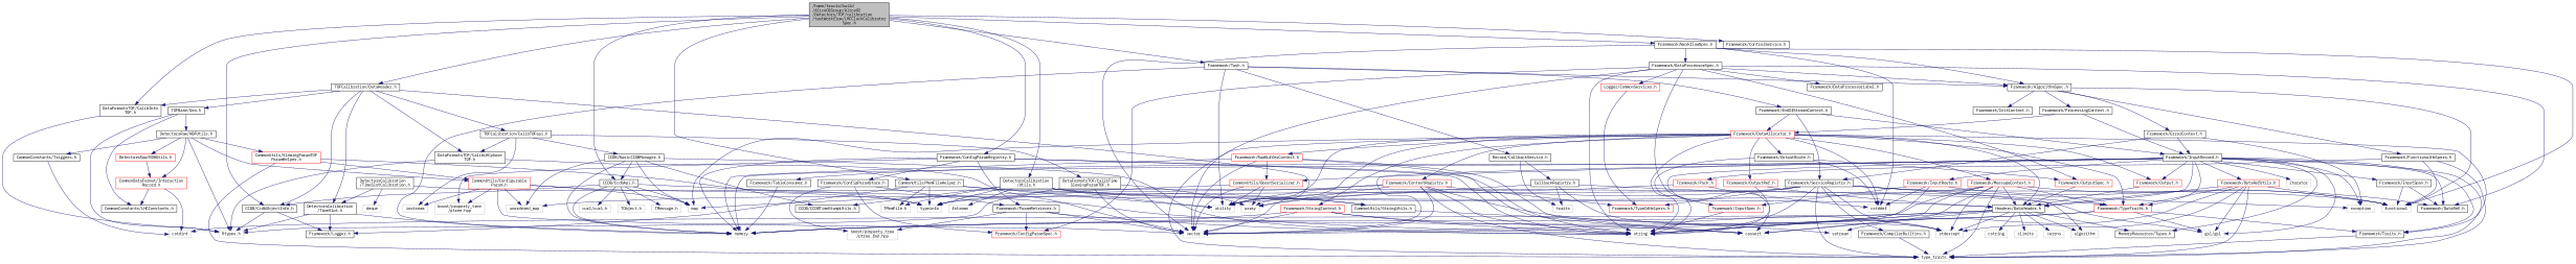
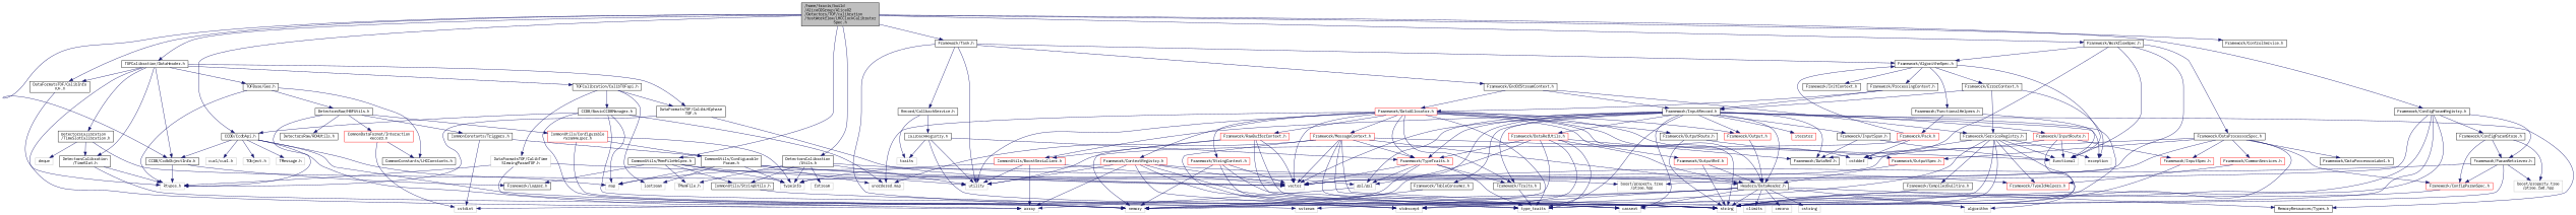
  digraph {
    fontname="IBM Plex Mono"
    node [color=black fontname="IBM Plex Mono" fontsize=10 shape=record]
    edge [color=midnightblue fontname="IBM Plex Mono" fontsize=10 labelfontname=Helvetica labelfontsize=10 style=solid]
    n1 [fillcolor=grey75 fontcolor=black height=0.2 label="/home/travis/build\l/AliceO2Group/AliceO2\l/Detectors/TOF/calibration\l/testWorkflow/LHCClockCalibrator\lSpec.h" style=filled width=0.4]
    n2 [height=0.2 label="TOFCalibration/DataHeader.h" width=0.4]
    n3 [height=0.2 label="DataFormatsTOF/CalibInfo\lTOF.h" width=0.4]
    n4 [height=0.2 label="CCDB/CcdbApi.h" width=0.4]
    n5 [height=0.2 label="CCDB/CcdbObjectInfo.h" width=0.4]
    n6 [height=0.2 label="DetectorsCalibration\l/Utils.h" width=0.4]
    n7 [height=0.2 label="CommonUtils/MemFileHelper.h" width=0.4]
    n8 [height=0.2 label="Framework/Task.h" width=0.4]
    n9 [height=0.2 label="Framework/ConfigParamRegistry.h" width=0.4]
    n10 [height=0.2 label="Framework/ControlService.h" width=0.4]
    n11 [height=0.2 label="Framework/WorkflowSpec.h" width=0.4]
    n12 [height=0.2 label="DetectorsCalibration\l/TimeSlotCalibration.h" width=0.4]
    n13 [height=0.2 label="DetectorsCalibration\l/TimeSlot.h" width=0.4]
    n14 [height=0.2 label="TOFCalibration/CalibTOFapi.h" width=0.4]
    n15 [height=0.2 label="DataFormatsTOF/CalibLHCphase\lTOF.h" width=0.4]
    n16 [color=grey75 height=0.2 label=array width=0.4]
    n17 [height=0.2 label="TOFBase/Geo.h" width=0.4]
    n18 [color=grey75 height=0.2 label="Rtypes.h" width=0.4]
    n19 [color=grey75 height=0.2 label=memory width=0.4]
    n20 [color=grey75 height=0.2 label=string width=0.4]
    n21 [color=grey75 height=0.2 label=map width=0.4]
    n22 [color=grey75 height=0.2 label="curl/curl.h" width=0.4]
    n23 [color=grey75 height=0.2 label="TObject.h" width=0.4]
    n24 [color=grey75 height=0.2 label="TMessage.h" width=0.4]
    n25 [height=0.2 label="Framework/Logger.h" width=0.4]
-   n26 [height=0.2 label="CCDB/CCDBTimeStampUtils.h" width=0.4]
    n27 [color=grey75 height=0.2 label=typeinfo width=0.4]
    n28 [color=grey75 height=0.2 label=utility width=0.4]
    n29 [color=grey75 height=0.2 label=fstream width=0.4]
    n30 [color=grey75 height=0.2 label="TMemFile.h" width=0.4]
    n31 [height=0.2 label="Headers/DataHeader.h" width=0.4]
    n32 [height=0.2 label="CommonUtils/StringUtils.h" width=0.4]
    n33 [height=0.2 label="Framework/AlgorithmSpec.h" width=0.4]
    n34 [height=0.2 label="Record/CallbackService.h" width=0.4]
    n35 [height=0.2 label="Framework/EndOfStreamContext.h" width=0.4]
    n36 [color=grey75 height=0.2 label="boost/property_tree\l/ptree.hpp" width=0.4]
    n37 [color=grey75 height=0.2 label=cassert width=0.4]
    n38 [height=0.2 label="Framework/ParamRetriever.h" width=0.4]
    n39 [height=0.2 label="Framework/ConfigParamStore.h" width=0.4]
    n40 [color=grey75 height=0.2 label=vector width=0.4]
    n41 [color=grey75 height=0.2 label=functional width=0.4]
    n42 [color=grey75 height=0.2 label=cstddef width=0.4]
    n43 [height=0.2 label="Framework/DataProcessorSpec.h" width=0.4]
    n44 [color=grey75 height=0.2 label=deque width=0.4]
    n45 [color=grey75 height=0.2 label="gsl/gsl" width=0.4]
    n46 [color=grey75 height=0.2 label=iostream width=0.4]
    n47 [height=0.2 label="CCDB/BasicCCDBManager.h" width=0.4]
-   n48 [height=0.2 label="DataFormatsTOF/CalibTime\lSlewingParamTOF.h" width=0.4]
+   n48 [color=grey75 height=0.2 label="DataFormatsTOF/CalibTime\lSlewingParamTOF.h" width=0.4]
    n49 [height=0.2 label="CommonConstants/LHCConstants.h" width=0.4]
    n50 [height=0.2 label="DetectorsRaw/HBFUtils.h" width=0.4]
    n51 [color=grey75 height=0.2 label=unordered_map width=0.4]
-   n52 [color=red height=0.2 label="DetectorsRaw/RDHUtils.h" width=0.4]
+   n52 [height=0.2 label="DetectorsRaw/RDHUtils.h" width=0.4]
    n53 [color=red height=0.2 label="CommonDataFormat/Interaction\lRecord.h" width=0.4]
-   n54 [color=red height=0.2 label="CommonUtils/Configurable\lParam.h" width=0.4]
-   n55 [color=red height=0.2 label="CommonUtils/SlewingParamTOF\lParamHelper.h" width=0.4]
+   n54 [height=0.2 label="CommonUtils/Configurable\lParam.h" width=0.4]
+   n55 [color=red height=0.2 label="CommonUtils/Configurable\lParamHelper.h" width=0.4]
    n56 [height=0.2 label="CommonConstants/Triggers.h" width=0.4]
    n57 [color=grey75 height=0.2 label=cstdint width=0.4]
    n58 [color=grey75 height=0.2 label=type_traits width=0.4]
    n59 [color=grey75 height=0.2 label=cstring width=0.4]
    n60 [color=grey75 height=0.2 label=algorithm width=0.4]
    n61 [color=grey75 height=0.2 label=stdexcept width=0.4]
    n62 [color=grey75 height=0.2 label=climits width=0.4]
    n63 [height=0.2 label="MemoryResources/Types.h" width=0.4]
    n64 [color=grey75 height=0.2 label=cerrno width=0.4]
    n65 [color=grey75 height=0.2 label=sstream width=0.4]
    n66 [height=0.2 label="Framework/ProcessingContext.h" width=0.4]
    n67 [height=0.2 label="Framework/ErrorContext.h" width=0.4]
    n68 [height=0.2 label="Framework/InitContext.h" width=0.4]
    n69 [height=0.2 label="Framework/FunctionalHelpers.h" width=0.4]
    n70 [height=0.2 label="CallbackRegistry.h" width=0.4]
    n71 [color=grey75 height=0.2 label=traits width=0.4]
    n72 [height=0.2 label="Framework/InputRecord.h" width=0.4]
    n73 [color=red height=0.2 label="Framework/DataAllocator.h" width=0.4]
    n74 [height=0.2 label="Framework/ServiceRegistry.h" width=0.4]
    n75 [color=grey75 height=0.2 label=exception width=0.4]
    n76 [color=red height=0.2 label="Framework/Pack.h" width=0.4]
    n77 [height=0.2 label="Framework/DataRef.h" width=0.4]
    n78 [color=red height=0.2 label="Framework/DataRefUtils.h" width=0.4]
    n79 [color=red height=0.2 label="Framework/TypeTraits.h" width=0.4]
    n80 [height=0.2 label="Framework/Traits.h" width=0.4]
    n81 [color=red height=0.2 label="Framework/InputRoute.h" width=0.4]
    n82 [height=0.2 label="Framework/InputSpan.h" width=0.4]
    n83 [height=0.2 label="Framework/TableConsumer.h" width=0.4]
    n84 [color=red height=0.2 label="CommonUtils/BoostSerializer.h" width=0.4]
-   n85 [color=grey75 height=0.2 label=iterator width=0.4]
+   n85 [color=red height=0.2 label=iterator width=0.4]
    n86 [color=red height=0.2 label="Framework/Output.h" width=0.4]
    n87 [color=red height=0.2 label="Framework/ContextRegistry.h" width=0.4]
    n88 [color=red height=0.2 label="Framework/MessageContext.h" width=0.4]
    n89 [color=red height=0.2 label="Framework/StringContext.h" width=0.4]
    n90 [color=red height=0.2 label="Framework/RawBufferContext.h" width=0.4]
    n91 [color=red height=0.2 label="Framework/OutputRef.h" width=0.4]
    n92 [height=0.2 label="Framework/OutputRoute.h" width=0.4]
    n93 [color=red height=0.2 label="Framework/InputSpec.h" width=0.4]
    n94 [color=red height=0.2 label="Framework/TypeIdHelpers.h" width=0.4]
    n95 [color=red height=0.2 label="Framework/OutputSpec.h" width=0.4]
    n96 [height=0.2 label="Framework/CompilerBuiltins.h" width=0.4]
    n97 [color=red height=0.2 label="Framework/ConfigParamSpec.h" width=0.4]
    n98 [color=grey75 height=0.2 label="boost/property_tree\l/ptree_fwd.hpp" width=0.4]
    n99 [height=0.2 label="Framework/DataProcessorLabel.h" width=0.4]
-   n100 [color=red height=0.2 label="Logger/CommonServices.h" width=0.4]
+   n100 [color=red height=0.2 label="Framework/CommonServices.h" width=0.4]
    n1 -> n2
    n1 -> n3
    n1 -> n4
    n1 -> n5
    n1 -> n6
    n1 -> n7
    n1 -> n8
    n1 -> n9
    n1 -> n10
    n1 -> n11
    n2 -> n3
    n2 -> n5
+   n2 -> n12
    n2 -> n13
    n2 -> n14
    n2 -> n15
    n2 -> n16
    n2 -> n17
    n3 -> n18
    n4 -> n5
    n4 -> n19
    n4 -> n20
    n4 -> n21
    n4 -> n22
    n4 -> n23
    n4 -> n24
    n5 -> n18
    n5 -> n25
-   n6 -> n26
    n6 -> n27
    n6 -> n28
    n6 -> n29
    n6 -> n30
    n6 -> n31
    n6 -> n32
    n7 -> n25
    n7 -> n27
    n7 -> n28
    n7 -> n30
    n7 -> n32
    n8 -> n19
    n8 -> n28
    n8 -> n33
    n8 -> n34
    n8 -> n35
    n9 -> n19
    n9 -> n20
    n9 -> n36
    n9 -> n37
    n9 -> n38
    n9 -> n39
    n11 -> n33
    n11 -> n40
    n11 -> n41
    n11 -> n42
    n11 -> n43
    n12 -> n13
    n12 -> n44
    n12 -> n45
    n13 -> n18
    n13 -> n19
-   n13 -> n25
    n14 -> n15
    n14 -> n46
    n14 -> n47
    n14 -> n48
    n15 -> n18
    n15 -> n40
    n17 -> n18
    n17 -> n49
    n17 -> n50
    n31 -> n19
    n31 -> n20
    n31 -> n37
    n31 -> n57
    n31 -> n59
    n31 -> n60
    n31 -> n61
    n31 -> n62
    n31 -> n63
    n31 -> n64
    n32 -> n65
    n33 -> n41
    n33 -> n66
    n33 -> n67
    n33 -> n68
    n33 -> n69
    n34 -> n70
    n34 -> n71
    n35 -> n72
    n35 -> n73
    n35 -> n74
    n38 -> n20
    n38 -> n40
    n38 -> n97
    n38 -> n98
    n39 -> n38
    n39 -> n97
    n39 -> n98
    n43 -> n20
-   n43 -> n33
+   n76 -> n33
    n43 -> n40
    n43 -> n77
    n43 -> n93
    n43 -> n95
    n43 -> n97
    n43 -> n99
    n43 -> n100
    n47 -> n4
    n47 -> n19
    n47 -> n20
    n47 -> n21
-   n47 -> n26
    n47 -> n51
    n48 -> n16
    n48 -> n18
    n48 -> n40
    n50 -> n18
    n50 -> n52
    n50 -> n53
-   n50 -> n54
+   n56 -> n54
    n50 -> n55
    n50 -> n56
-   n52 -> n53
    n53 -> n49
    n53 -> n57
    n54 -> n21
    n54 -> n27
    n54 -> n36
    n54 -> n40
    n54 -> n46
    n54 -> n51
    n55 -> n27
    n55 -> n54
    n55 -> n58
    n56 -> n57
    n66 -> n72
    n66 -> n73
    n67 -> n72
    n67 -> n74
    n67 -> n75
    n69 -> n41
    n69 -> n76
    n70 -> n28
    n70 -> n61
    n70 -> n71
    n70 -> n79
    n72 -> n19
+   n72 -> n20
    n72 -> n31
    n72 -> n37
    n72 -> n40
    n72 -> n45
    n72 -> n58
    n72 -> n63
    n72 -> n75
    n72 -> n77
    n72 -> n78
    n72 -> n79
    n72 -> n80
    n72 -> n81
    n72 -> n82
    n72 -> n83
    n72 -> n84
    n72 -> n85
    n72 -> n86
    n73 -> n20
-   n73 -> n21
+   n73 -> n51
    n73 -> n28
    n73 -> n31
    n73 -> n40
    n73 -> n42
    n73 -> n58
    n73 -> n79
    n73 -> n80
    n73 -> n86
    n73 -> n87
    n73 -> n88
    n73 -> n89
    n73 -> n90
    n73 -> n91
    n73 -> n92
-   n74 -> n16
+   n45 -> n16
    n74 -> n20
    n74 -> n27
    n74 -> n41
    n74 -> n58
    n74 -> n60
    n74 -> n61
    n74 -> n75
    n74 -> n94
    n74 -> n96
    n76 -> n28
    n76 -> n42
    n78 -> n31
    n78 -> n45
    n78 -> n58
    n78 -> n61
    n78 -> n65
    n78 -> n77
    n78 -> n79
    n79 -> n19
    n79 -> n40
    n79 -> n45
-   n69 -> n58
+   n79 -> n58
    n79 -> n80
    n80 -> n58
    n81 -> n20
    n81 -> n41
    n81 -> n42
    n81 -> n93
    n82 -> n41
    n82 -> n77
    n83 -> n19
    n84 -> n16
    n84 -> n21
    n84 -> n28
    n84 -> n40
    n86 -> n31
    n87 -> n16
    n87 -> n20
    n87 -> n27
    n87 -> n28
    n87 -> n40
    n87 -> n58
    n87 -> n61
    n87 -> n94
    n88 -> n20
    n88 -> n31
    n88 -> n37
    n88 -> n40
    n88 -> n41
    n88 -> n51
    n88 -> n58
    n88 -> n61
    n88 -> n79
    n89 -> n19
    n89 -> n20
    n89 -> n37
    n89 -> n40
    n90 -> n19
    n90 -> n20
    n90 -> n37
    n90 -> n40
    n90 -> n84
    n91 -> n20
    n91 -> n31
    n92 -> n20
-   n92 -> n42
    n92 -> n95
    n93 -> n20
    n95 -> n31
    n96 -> n58
+   n97 -> n20
    n100 -> n94
  }
